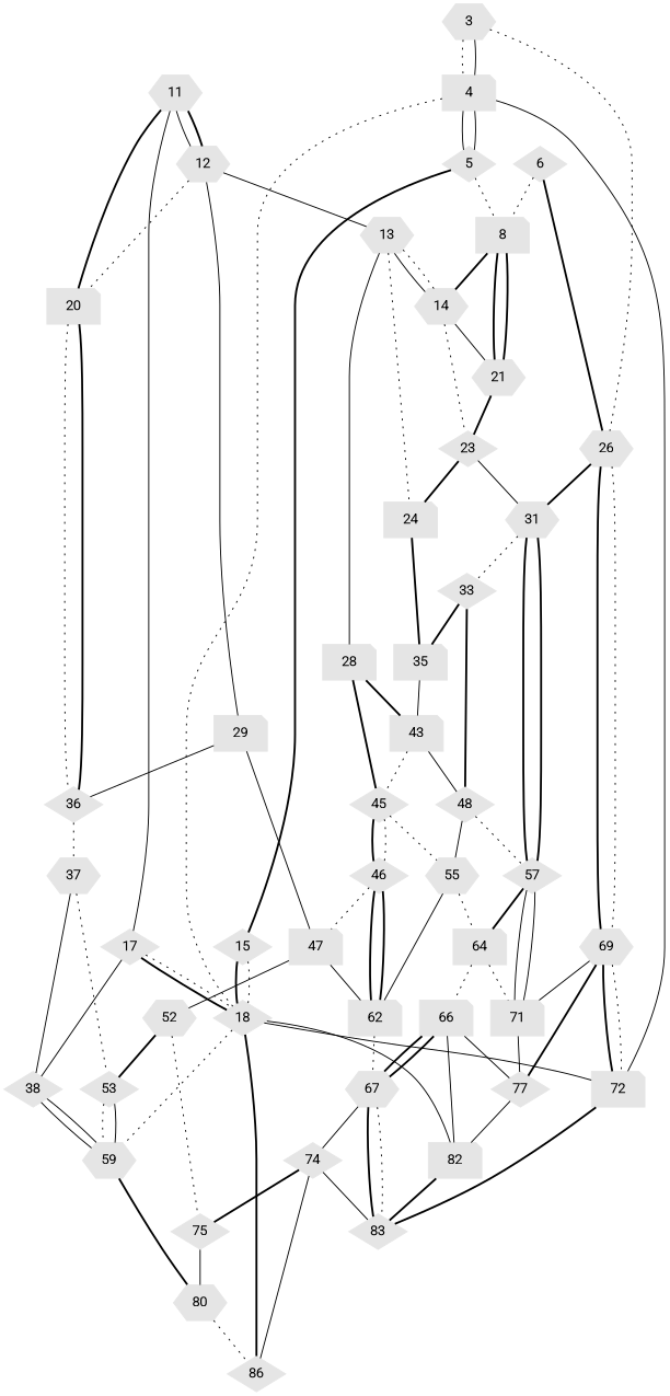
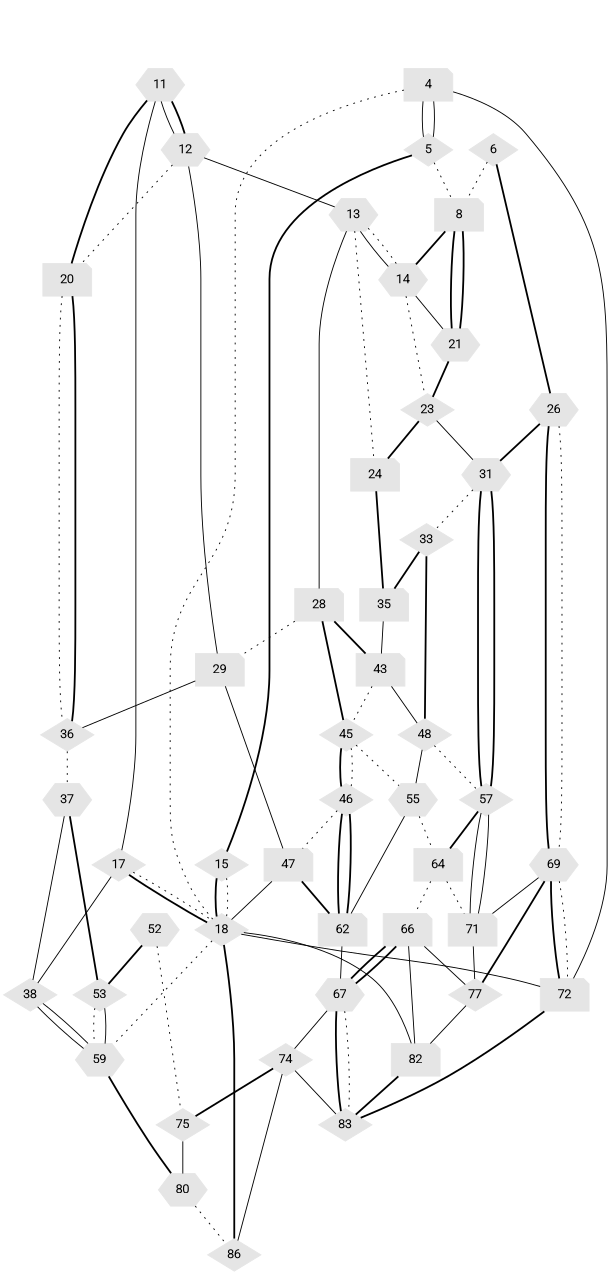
  graph {
    fontname=Roboto
    node [color=gray90 fontname=Roboto shape=diamond style=filled]
    edge [fontname=Roboto style=bold]
-   3 [shape=hexagon]
    4 [shape=note]
    26 [shape=hexagon super="+27"]
    6 [super="+7"]
    8 [shape=note super="+9"]
    5 [super="+10"]
    18 [super="+61"]
    72 [shape=note super="+88"]
    31 [shape=hexagon super="+32"]
    69 [shape=hexagon super="+70"]
    15
    59 [shape=hexagon super="+60"]
    86
    82 [shape=note super="+84"]
    83 [super="+87"]
    14 [shape=hexagon super="+22"]
    21 [shape=hexagon]
    23 [super="+30"]
    11 [shape=hexagon super="+16"]
    12 [shape=hexagon super="+19"]
    17
    20 [shape=note]
    13 [shape=hexagon super="+25"]
    29 [shape=note super="+39"]
    38
    36 [super="+40"]
    24 [shape=note]
    28 [shape=note super="+44"]
    47 [shape=note super="+51"]
    35 [shape=note super="+42"]
    43 [shape=note super="+49"]
    45 [super="+50"]
    80 [shape=hexagon super="+81"]
    37 [shape=hexagon super="+41"]
    33 [super="+34"]
    57 [super="+58"]
    71 [shape=note super="+73"]
    77 [super="+79"]
    48 [super="+54"]
    46
    55 [shape=hexagon super="+56"]
    62 [shape=note super="+63"]
    52 [shape=hexagon]
    64 [shape=note super="+65"]
    53
    67 [shape=hexagon super="+68"]
    75 [super="+76"]
    66 [shape=note super="+78"]
    74 [super="+85"]
-   3 -- 4 [style=dotted]
-   3 -- 4 [style=solid]
-   3 -- 26 [style=dotted]
    4 -- 5 [style=solid]
    4 -- 5 [style=solid]
    4 -- 18 [style=dotted]
    4 -- 72 [style=solid]
    26 -- 31
    26 -- 69
    26 -- 69 [style=dotted]
    6 -- 26
    6 -- 8 [style=dotted]
    8 -- 14
    8 -- 21
    8 -- 21
    5 -- 8 [style=dotted]
    5 -- 15
    18 -- 72 [style=solid]
    18 -- 59 [style=dotted]
    18 -- 86
    18 -- 82 [style=solid]
    72 -- 83
    31 -- 33 [style=dotted]
    31 -- 57
    31 -- 57
    69 -- 72
    69 -- 72 [style=dotted]
    69 -- 71 [style=solid]
    69 -- 77
    15 -- 18
    15 -- 18 [style=dotted]
    59 -- 80
    82 -- 83
    14 -- 21 [style=solid]
    14 -- 23 [style=dotted]
    21 -- 23
    23 -- 31 [style=solid]
    23 -- 24
    11 -- 12 [style=solid]
    11 -- 12
    11 -- 17 [style=solid]
    11 -- 20
    12 -- 20 [style=dotted]
    12 -- 13 [style=solid]
    12 -- 29 [style=solid]
    17 -- 18
    17 -- 18 [style=dotted]
    17 -- 38 [style=solid]
    20 -- 36 [style=dotted]
    20 -- 36
    13 -- 14 [style=solid]
    13 -- 14 [style=dotted]
    13 -- 24 [style=dotted]
    13 -- 28 [style=solid]
    29 -- 36 [style=solid]
    29 -- 47 [style=solid]
    38 -- 59 [style=solid]
    38 -- 59 [style=solid]
    36 -- 37 [style=dotted weight=2]
    24 -- 35
+   28 -- 29 [style=dotted]
    28 -- 43
    28 -- 45
-   47 -- 62 [style=solid]
-   47 -- 52 [style=solid]
+   47 -- 62
+   47 -- 18 [style=solid]
    35 -- 43 [style=solid]
    43 -- 45 [style=dotted]
    43 -- 48 [style=solid]
    45 -- 46
    45 -- 46 [style=dotted]
    45 -- 55 [style=dotted]
    80 -- 86 [style=dotted]
    37 -- 38 [style=solid]
-   37 -- 53 [style=dotted]
+   37 -- 53
    33 -- 35 [weight=2]
    33 -- 48
    57 -- 71 [style=solid]
    57 -- 71 [style=solid]
    57 -- 64
    71 -- 77 [style=solid]
    77 -- 82 [style=solid]
    48 -- 57 [style=dotted]
    48 -- 55 [style=solid]
    46 -- 47 [style=dotted]
    46 -- 62
    46 -- 62
    55 -- 62 [style=solid]
    55 -- 64 [style=dotted]
-   62 -- 67 [style=dotted]
+   62 -- 67 [style=solid]
    52 -- 53
    52 -- 75 [style=dotted]
    64 -- 71 [style=dotted]
    64 -- 66 [style=dotted]
    53 -- 59 [style=dotted]
    53 -- 59 [style=solid]
    67 -- 83
    67 -- 83 [style=dotted]
    67 -- 74 [style=solid]
    75 -- 80 [style=solid weight=2]
    66 -- 82 [style=solid]
    66 -- 77 [style=solid]
    66 -- 67
    66 -- 67
    74 -- 86 [style=solid]
    74 -- 83 [style=solid]
    74 -- 75
  }
